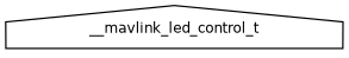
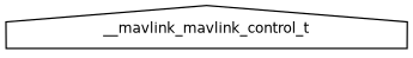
  digraph {
    rankdir=LR
-   n1 [color=black fillcolor=white fontname=Helvetica fontsize=10 height=0.2 label=__mavlink_led_control_t shape=house style=filled width=0.4]
+   n1 [color=black fillcolor=white fontname=Helvetica fontsize=10 height=0.2 label=__mavlink_mavlink_control_t shape=house style=filled width=0.4]
  }
